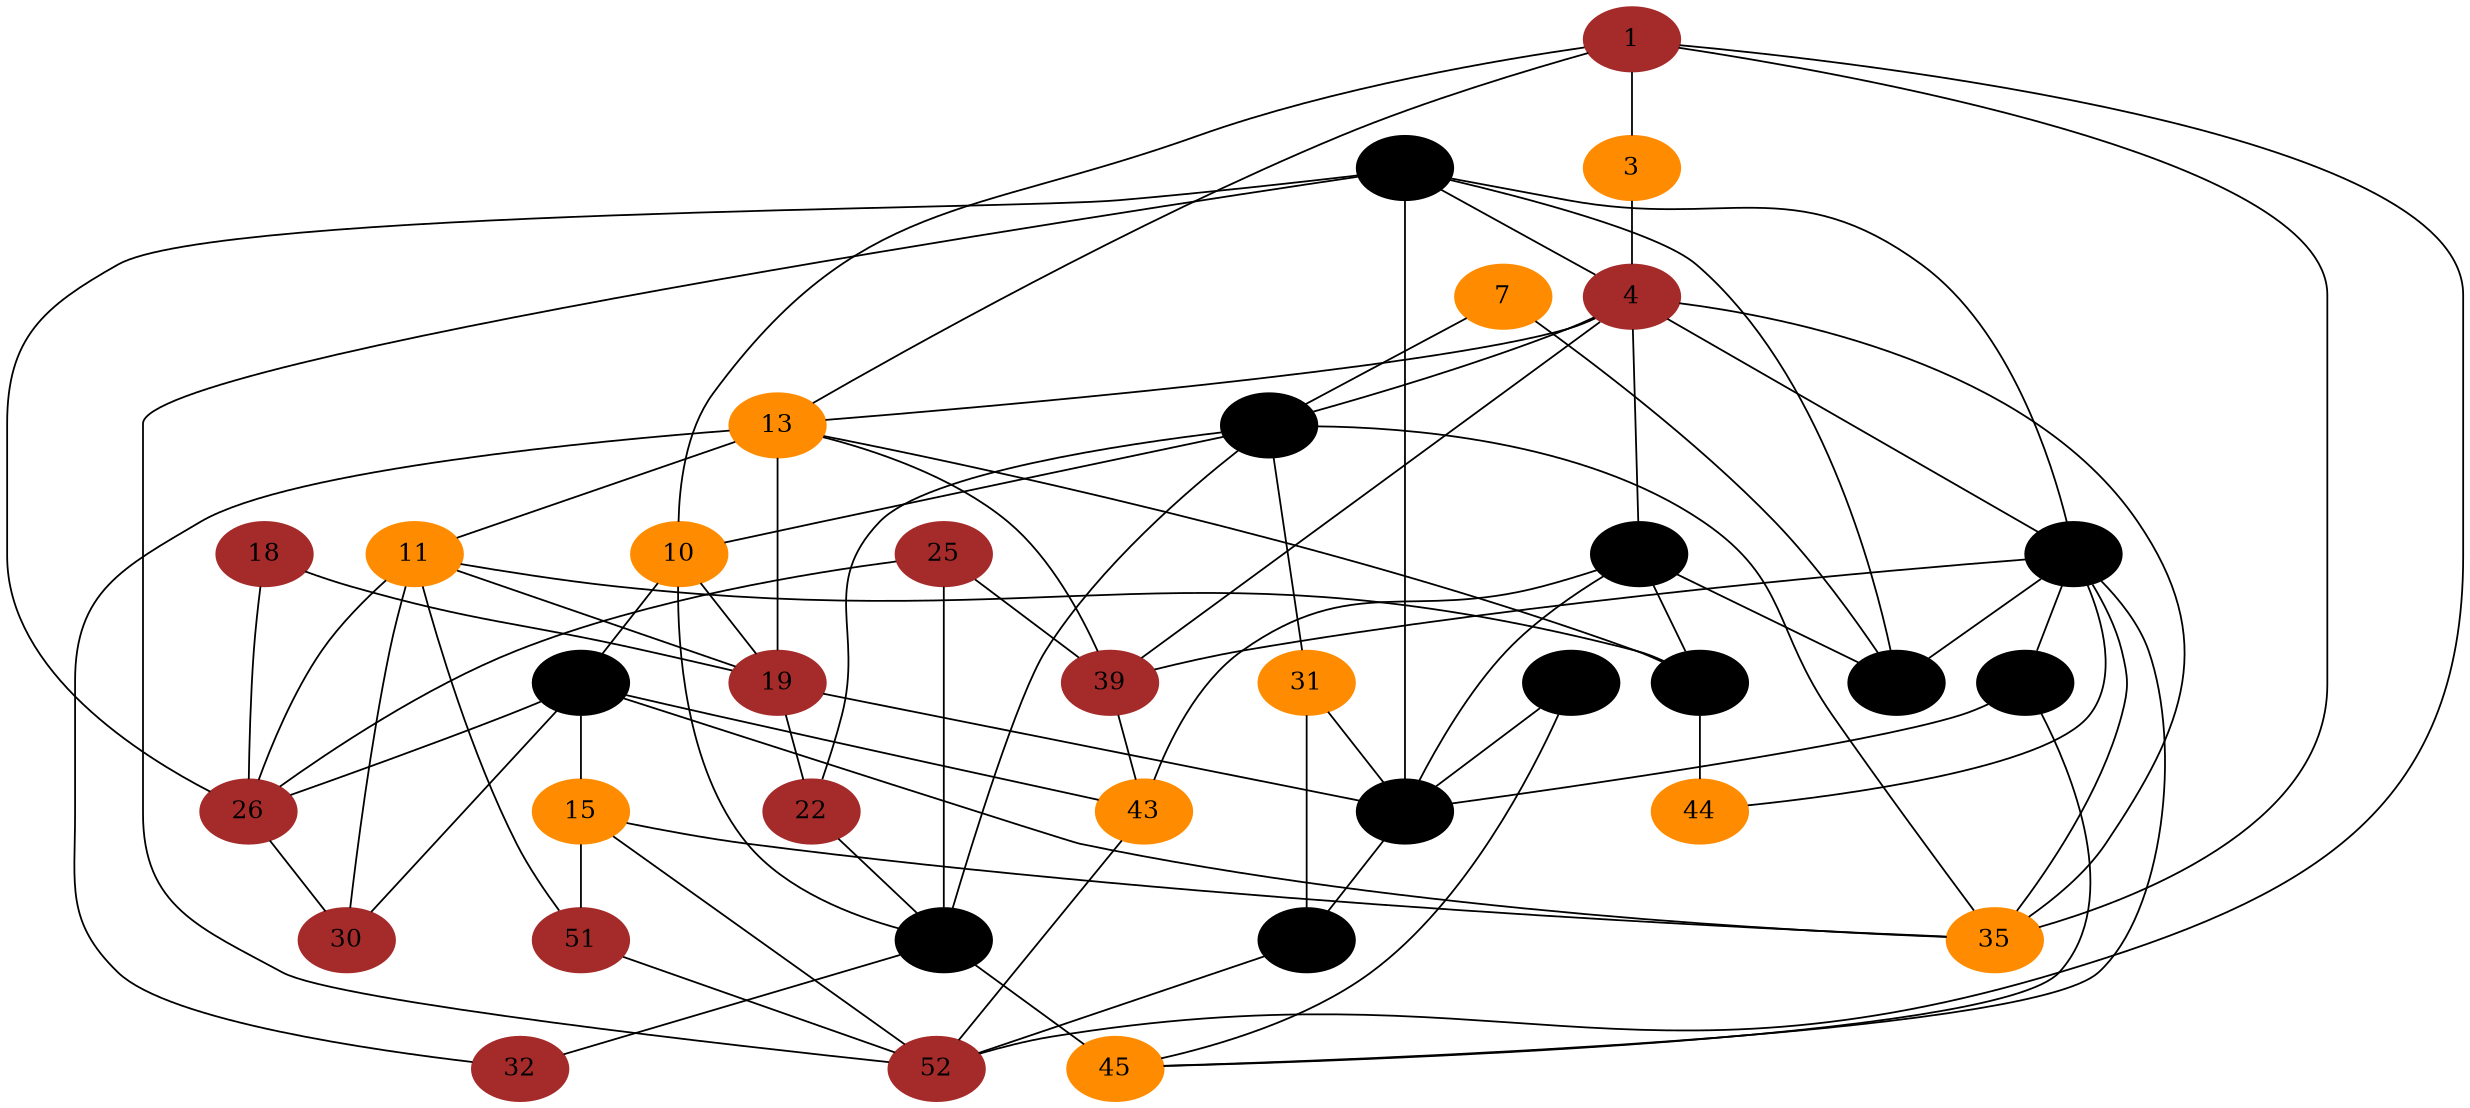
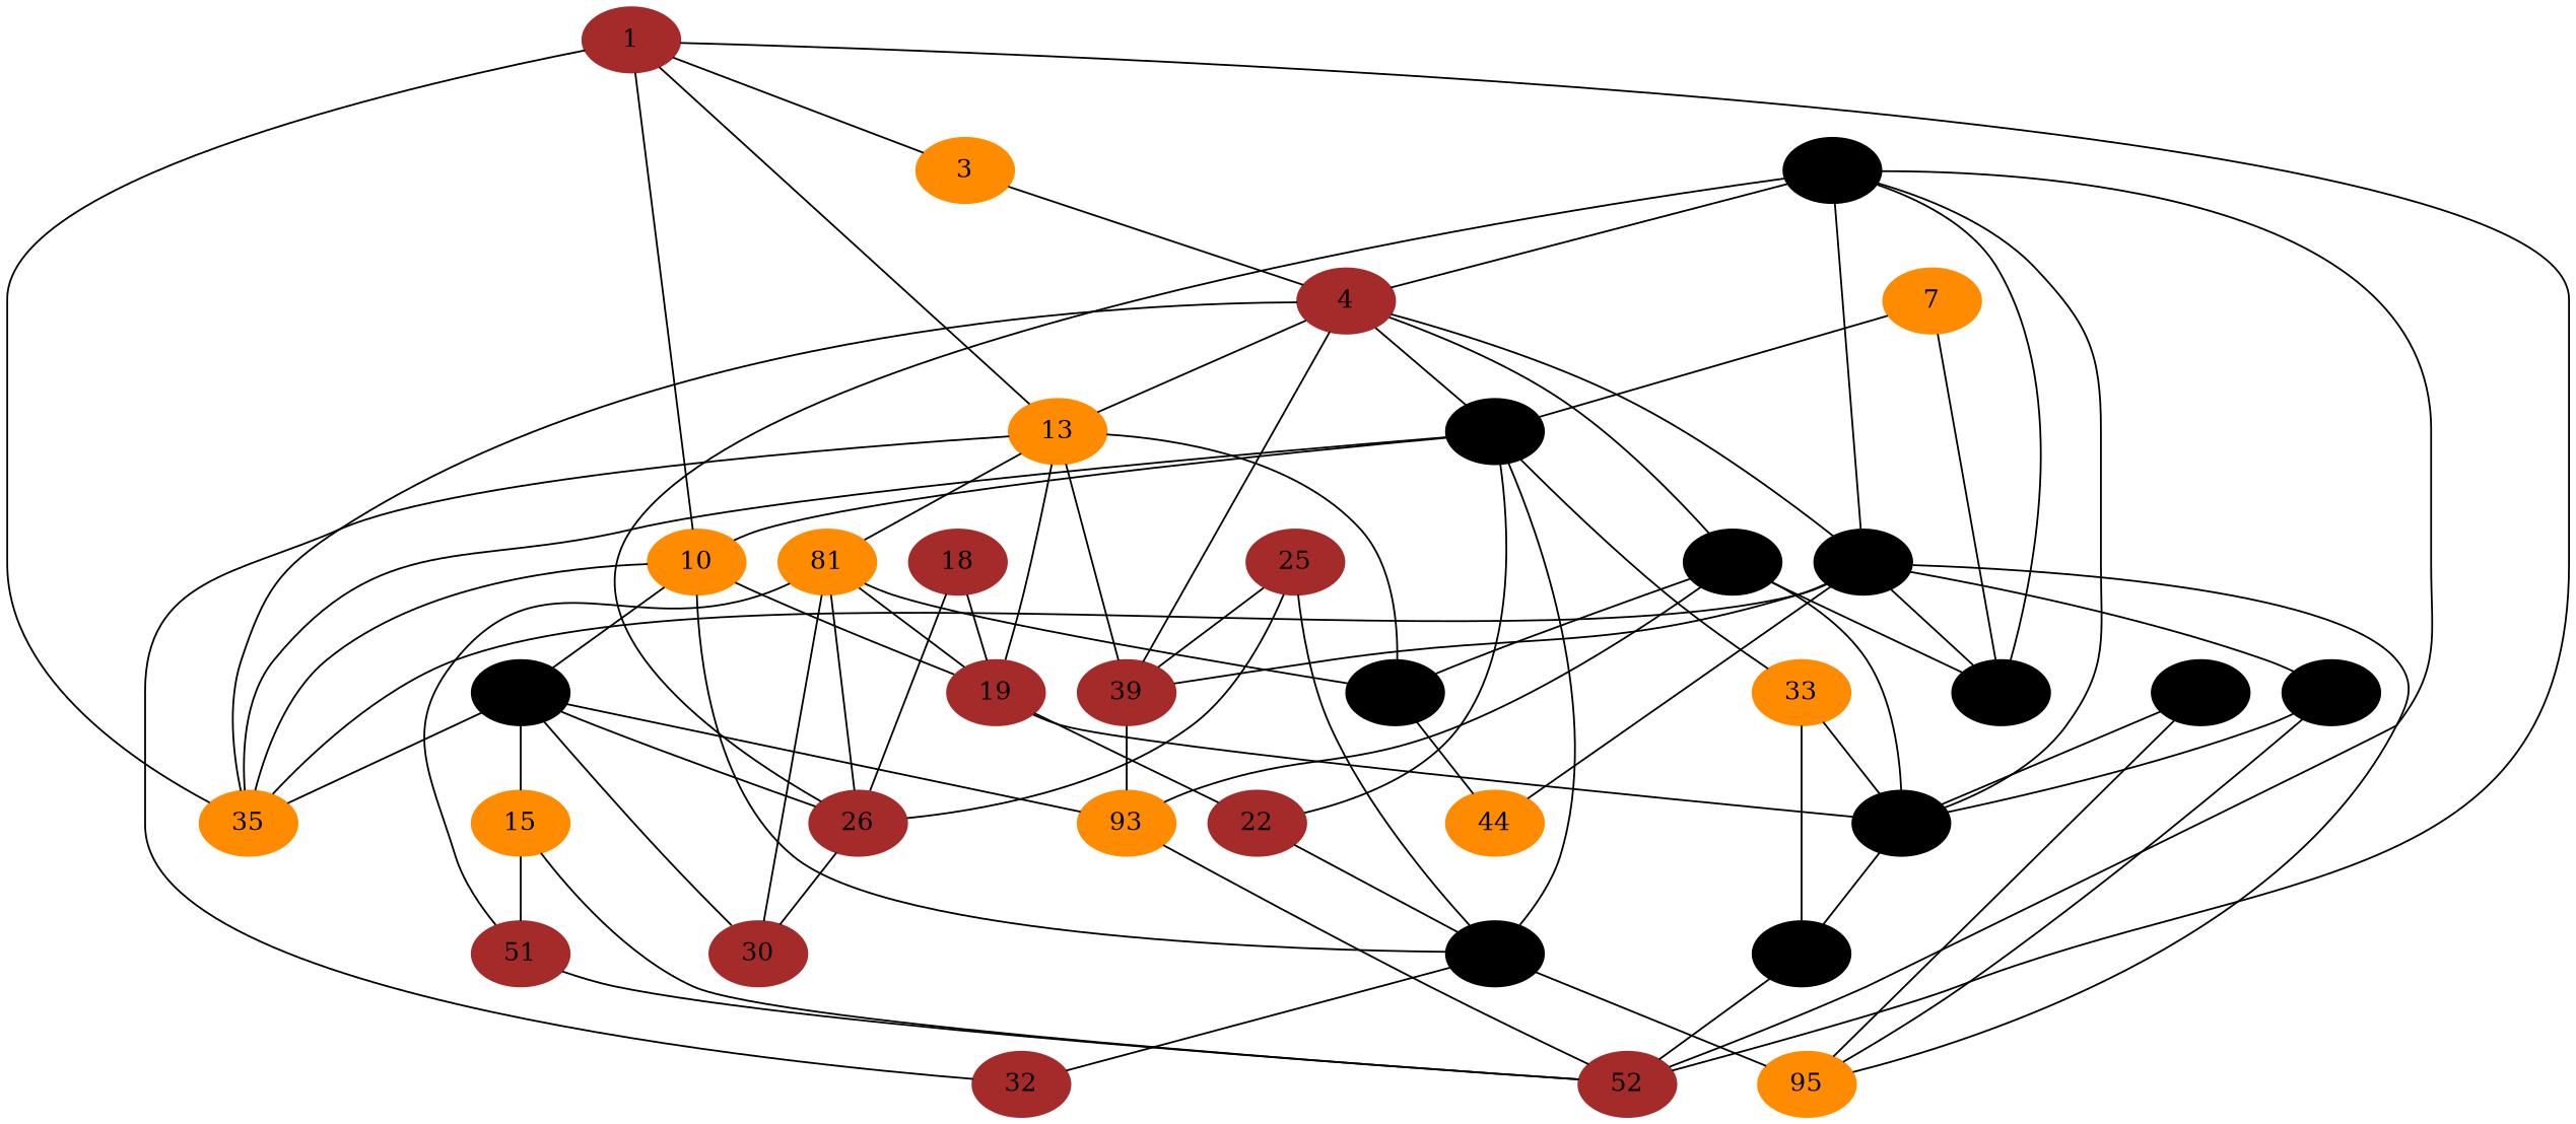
  graph {
    node [color=brown style=filled]
    1 [super="+36"]
    3 [color=darkorange]
    10 [color=darkorange]
    13 [color=darkorange super="+20"]
    35 [color=darkorange super="+50"]
    52 [super="+53"]
    4 [super="+40"]
    27 [color=black super="+41"]
    14 [color=black super="+34"]
    19 [super="+54"]
    39 [super="+55"]
    24 [color=black]
-   11 [color=darkorange super="+28"]
+   11 [color=darkorange super="+28" label=81]
    32
    2 [color=black super="+47"]
    9 [color=black super="+29"]
    16 [color=black super="+31"]
    26 [super="+49"]
    37 [color=black super="+42"]
    5 [color=black super="+6"]
    8 [color=black super="+12"]
    44 [color=darkorange]
    21 [color=black super="+23"]
-   45 [color=darkorange super="+46"]
+   45 [color=darkorange super="+46" label=95]
    30
    38 [color=black]
-   43 [color=darkorange super="+48"]
+   43 [color=darkorange super="+48" label=93]
    22
-   33 [color=darkorange label=31]
+   33 [color=darkorange]
    7 [color=darkorange]
    51
    15 [color=darkorange]
    17 [color=black]
    18
    25
    1 -- 3
    1 -- 10
    1 -- 13
    1 -- 35
    1 -- 52
    3 -- 4
    10 -- 27
    10 -- 14
    10 -- 19
    13 -- 19
    13 -- 39
    13 -- 24
    13 -- 11
    13 -- 32
    4 -- 13
    4 -- 35
    4 -- 39
    4 -- 9
    4 -- 5
    4 -- 8
    27 -- 32
    27 -- 45 [weight=3]
    14 -- 35
    14 -- 26
    14 -- 30
    14 -- 43
    14 -- 15
    19 -- 37
    19 -- 22
    39 -- 43
    24 -- 44
    11 -- 19
    11 -- 24
    11 -- 26 [weight=2]
    11 -- 30
    11 -- 51
    2 -- 52
    2 -- 4
    2 -- 9
    2 -- 16
    2 -- 26 [weight=2]
    2 -- 37
    9 -- 35
    9 -- 39
    9 -- 16
    9 -- 44
    9 -- 21
    9 -- 45
    26 -- 30
    37 -- 38
    5 -- 24
    5 -- 16
    5 -- 37
    5 -- 43 [weight=2]
    8 -- 10
    8 -- 35
    8 -- 27
    8 -- 22
    8 -- 33
    21 -- 37
    21 -- 45
    38 -- 52
    43 -- 52
    22 -- 27
    33 -- 37
    33 -- 38
    7 -- 16
    7 -- 8
    51 -- 52
-   15 -- 35
+   10 -- 35
    15 -- 52
    15 -- 51
    17 -- 37
    17 -- 45
    18 -- 19
    18 -- 26
    25 -- 27
    25 -- 39
    25 -- 26
  }
